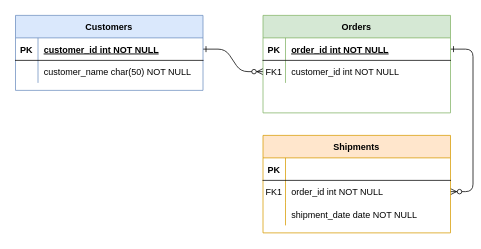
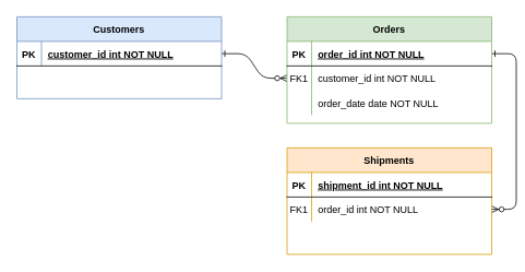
  <mxCell id="0" />
  <mxCell id="1" parent="0" />
  <mxCell id="2" value="" style="edgeStyle=entityRelationEdgeStyle;endArrow=ERzeroToMany;startArrow=ERone;endFill=1;startFill=0;" parent="1" source="25" target="8" edge="1"><mxGeometry width="100" height="100" relative="1" as="geometry"><mxPoint x="240" y="620" as="sourcePoint" /><mxPoint x="340" y="520" as="targetPoint" /></mxGeometry></mxCell>
  <mxCell id="3" value="" style="edgeStyle=entityRelationEdgeStyle;endArrow=ERzeroToMany;startArrow=ERone;endFill=1;startFill=0;" parent="1" source="5" target="18" edge="1"><mxGeometry width="100" height="100" relative="1" as="geometry"><mxPoint x="300" y="80" as="sourcePoint" /><mxPoint x="360" y="105" as="targetPoint" /></mxGeometry></mxCell>
  <mxCell id="4" value="Orders" style="shape=table;startSize=30;container=1;collapsible=1;childLayout=tableLayout;fixedRows=1;rowLines=0;fontStyle=1;align=center;resizeLast=1;fillColor=#d5e8d4;strokeColor=#82b366;" parent="1" vertex="1"><mxGeometry x="350" y="20" width="250" height="130" as="geometry" /></mxCell>
  <mxCell id="5" value="" style="shape=partialRectangle;collapsible=0;dropTarget=0;pointerEvents=0;fillColor=none;points=[[0,0.5],[1,0.5]];portConstraint=eastwest;top=0;left=0;right=0;bottom=1;" parent="4" vertex="1"><mxGeometry y="30" width="250" height="30" as="geometry" /></mxCell>
  <mxCell id="6" value="PK" style="shape=partialRectangle;overflow=hidden;connectable=0;fillColor=none;top=0;left=0;bottom=0;right=0;fontStyle=1;" parent="5" vertex="1"><mxGeometry width="30" height="30" as="geometry" /></mxCell>
  <mxCell id="7" value="order_id int NOT NULL " style="shape=partialRectangle;overflow=hidden;connectable=0;fillColor=none;top=0;left=0;bottom=0;right=0;align=left;spacingLeft=6;fontStyle=5;" parent="5" vertex="1"><mxGeometry x="30" width="220" height="30" as="geometry" /></mxCell>
  <mxCell id="8" value="" style="shape=partialRectangle;collapsible=0;dropTarget=0;pointerEvents=0;fillColor=none;points=[[0,0.5],[1,0.5]];portConstraint=eastwest;top=0;left=0;right=0;bottom=0;" parent="4" vertex="1"><mxGeometry y="60" width="250" height="30" as="geometry" /></mxCell>
  <mxCell id="9" value="FK1" style="shape=partialRectangle;overflow=hidden;connectable=0;fillColor=none;top=0;left=0;bottom=0;right=0;" parent="8" vertex="1"><mxGeometry width="30" height="30" as="geometry" /></mxCell>
  <mxCell id="10" value="customer_id int NOT NULL" style="shape=partialRectangle;overflow=hidden;connectable=0;fillColor=none;top=0;left=0;bottom=0;right=0;align=left;spacingLeft=6;" parent="8" vertex="1"><mxGeometry x="30" width="220" height="30" as="geometry" /></mxCell>
  <mxCell id="11" value="" style="shape=partialRectangle;collapsible=0;dropTarget=0;pointerEvents=0;fillColor=none;points=[[0,0.5],[1,0.5]];portConstraint=eastwest;top=0;left=0;right=0;bottom=0;" parent="4" vertex="1"><mxGeometry y="90" width="250" height="30" as="geometry" /></mxCell>
  <mxCell id="12" value="" style="shape=partialRectangle;overflow=hidden;connectable=0;fillColor=none;top=0;left=0;bottom=0;right=0;" parent="11" vertex="1"><mxGeometry width="30" height="30" as="geometry" /></mxCell>
+ <mxCell id="13" value="order_date date NOT NULL" style="shape=partialRectangle;overflow=hidden;connectable=0;fillColor=none;top=0;left=0;bottom=0;right=0;align=left;spacingLeft=6;" parent="11" vertex="1"><mxGeometry x="30" width="220" height="30" as="geometry" /></mxCell>
  <mxCell id="14" value="Shipments" style="shape=table;startSize=30;container=1;collapsible=1;childLayout=tableLayout;fixedRows=1;rowLines=0;fontStyle=1;align=center;resizeLast=1;fillColor=#ffe6cc;strokeColor=#d79b00;" parent="1" vertex="1"><mxGeometry x="350" y="180" width="250" height="130" as="geometry" /></mxCell>
  <mxCell id="15" value="" style="shape=partialRectangle;collapsible=0;dropTarget=0;pointerEvents=0;fillColor=none;points=[[0,0.5],[1,0.5]];portConstraint=eastwest;top=0;left=0;right=0;bottom=1;" parent="14" vertex="1"><mxGeometry y="30" width="250" height="30" as="geometry" /></mxCell>
  <mxCell id="16" value="PK" style="shape=partialRectangle;overflow=hidden;connectable=0;fillColor=none;top=0;left=0;bottom=0;right=0;fontStyle=1;" parent="15" vertex="1"><mxGeometry width="30" height="30" as="geometry" /></mxCell>
+ <mxCell id="17" value="shipment_id int NOT NULL " style="shape=partialRectangle;overflow=hidden;connectable=0;fillColor=none;top=0;left=0;bottom=0;right=0;align=left;spacingLeft=6;fontStyle=5;" parent="15" vertex="1"><mxGeometry x="30" width="220" height="30" as="geometry" /></mxCell>
  <mxCell id="18" value="" style="shape=partialRectangle;collapsible=0;dropTarget=0;pointerEvents=0;fillColor=none;points=[[0,0.5],[1,0.5]];portConstraint=eastwest;top=0;left=0;right=0;bottom=0;" parent="14" vertex="1"><mxGeometry y="60" width="250" height="30" as="geometry" /></mxCell>
  <mxCell id="19" value="FK1" style="shape=partialRectangle;overflow=hidden;connectable=0;fillColor=none;top=0;left=0;bottom=0;right=0;" parent="18" vertex="1"><mxGeometry width="30" height="30" as="geometry" /></mxCell>
  <mxCell id="20" value="order_id int NOT NULL" style="shape=partialRectangle;overflow=hidden;connectable=0;fillColor=none;top=0;left=0;bottom=0;right=0;align=left;spacingLeft=6;" parent="18" vertex="1"><mxGeometry x="30" width="220" height="30" as="geometry" /></mxCell>
  <mxCell id="21" value="" style="shape=partialRectangle;collapsible=0;dropTarget=0;pointerEvents=0;fillColor=none;points=[[0,0.5],[1,0.5]];portConstraint=eastwest;top=0;left=0;right=0;bottom=0;" parent="14" vertex="1"><mxGeometry y="90" width="250" height="30" as="geometry" /></mxCell>
  <mxCell id="22" value="" style="shape=partialRectangle;overflow=hidden;connectable=0;fillColor=none;top=0;left=0;bottom=0;right=0;" parent="21" vertex="1"><mxGeometry width="30" height="30" as="geometry" /></mxCell>
- <mxCell id="23" value="shipment_date date NOT NULL" style="shape=partialRectangle;overflow=hidden;connectable=0;fillColor=none;top=0;left=0;bottom=0;right=0;align=left;spacingLeft=6;" parent="21" vertex="1"><mxGeometry x="30" width="220" height="30" as="geometry" /></mxCell>
  <mxCell id="24" value="Customers" style="shape=table;startSize=30;container=1;collapsible=1;childLayout=tableLayout;fixedRows=1;rowLines=0;fontStyle=1;align=center;resizeLast=1;fillColor=#dae8fc;strokeColor=#6c8ebf;" parent="1" vertex="1"><mxGeometry x="20" y="20" width="250" height="100" as="geometry" /></mxCell>
  <mxCell id="25" value="" style="shape=partialRectangle;collapsible=0;dropTarget=0;pointerEvents=0;fillColor=none;points=[[0,0.5],[1,0.5]];portConstraint=eastwest;top=0;left=0;right=0;bottom=1;" parent="24" vertex="1"><mxGeometry y="30" width="250" height="30" as="geometry" /></mxCell>
  <mxCell id="26" value="PK" style="shape=partialRectangle;overflow=hidden;connectable=0;fillColor=none;top=0;left=0;bottom=0;right=0;fontStyle=1;" parent="25" vertex="1"><mxGeometry width="30" height="30" as="geometry" /></mxCell>
  <mxCell id="27" value="customer_id int NOT NULL " style="shape=partialRectangle;overflow=hidden;connectable=0;fillColor=none;top=0;left=0;bottom=0;right=0;align=left;spacingLeft=6;fontStyle=5;" parent="25" vertex="1"><mxGeometry x="30" width="220" height="30" as="geometry" /></mxCell>
  <mxCell id="28" value="" style="shape=partialRectangle;collapsible=0;dropTarget=0;pointerEvents=0;fillColor=none;points=[[0,0.5],[1,0.5]];portConstraint=eastwest;top=0;left=0;right=0;bottom=0;" parent="24" vertex="1"><mxGeometry y="60" width="250" height="30" as="geometry" /></mxCell>
  <mxCell id="29" value="" style="shape=partialRectangle;overflow=hidden;connectable=0;fillColor=none;top=0;left=0;bottom=0;right=0;" parent="28" vertex="1"><mxGeometry width="30" height="30" as="geometry" /></mxCell>
- <mxCell id="30" value="customer_name char(50) NOT NULL" style="shape=partialRectangle;overflow=hidden;connectable=0;fillColor=none;top=0;left=0;bottom=0;right=0;align=left;spacingLeft=6;" parent="28" vertex="1"><mxGeometry x="30" width="220" height="30" as="geometry" /></mxCell>
